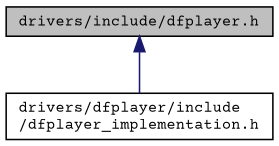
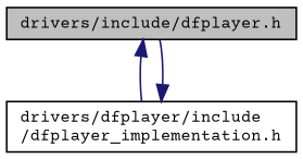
  digraph {
    fontname="Courier Prime"
    node [color=black fontname="Courier Prime" fontsize=10 shape=record style=filled]
    edge [color=midnightblue dir=back fontname="Courier Prime" fontsize=10 labelfontname=Helvetica labelfontsize=10 style=solid]
    n1 [fillcolor=grey75 fontcolor=black height=0.2 label="drivers/include/dfplayer.h" width=0.4]
    n2 [fillcolor=white height=0.2 label="drivers/dfplayer/include\l/dfplayer_implementation.h" width=0.4]
    n1 -> n2
+   n2 -> n1
  }
